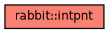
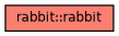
  digraph {
    rankdir=LR
-   n1 [color=black fillcolor=salmon fontname=Helvetica fontsize=10 height=0.2 label="rabbit::intpnt" shape=box style=filled width=0.4]
+   n1 [color=black fillcolor=salmon fontname=Helvetica fontsize=10 height=0.2 label="rabbit::rabbit" shape=box style=filled width=0.4]
  }
